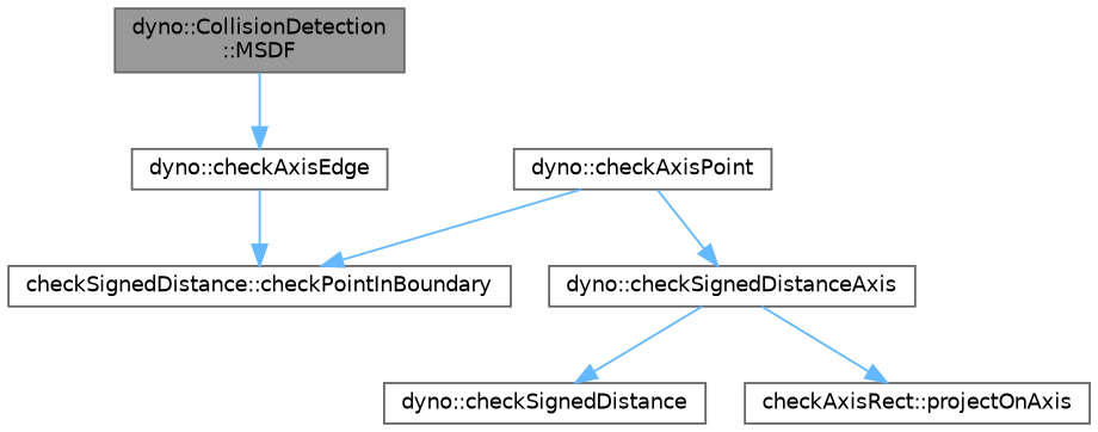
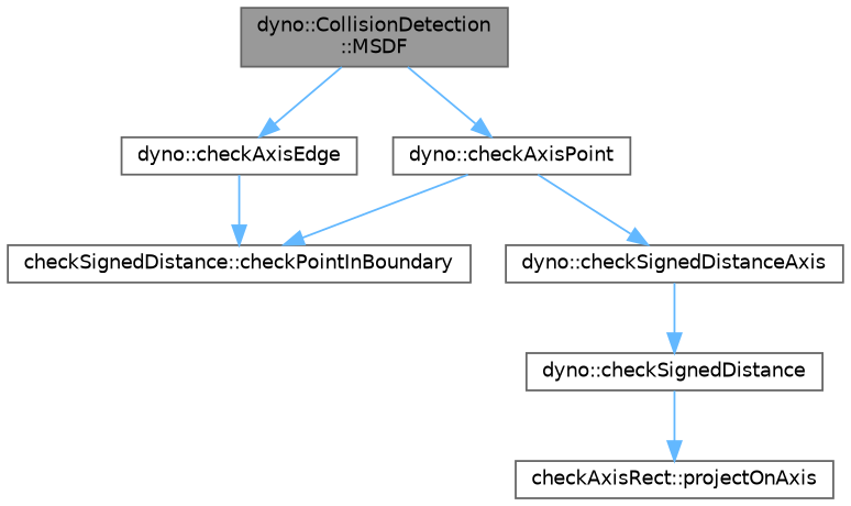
  digraph {
    rankdir=TB
    node [color=grey40 fillcolor=white fontname=Helvetica fontsize=10 shape=box style=filled]
    edge [color=steelblue1 fontname=Helvetica fontsize=10 labelfontname=Helvetica labelfontsize=10 style=solid]
    n1 [color=gray40 fillcolor=grey60 fontcolor=black height=0.2 label="dyno::CollisionDetection\l::MSDF" width=0.4]
    n2 [height=0.2 label="dyno::checkAxisEdge" width=0.4]
    n3 [height=0.2 label="dyno::checkAxisPoint" width=0.4]
    n4 [height=0.2 label="checkSignedDistance::checkPointInBoundary" width=0.4]
    n5 [height=0.2 label="dyno::checkSignedDistanceAxis" width=0.4]
    n6 [height=0.2 label="dyno::checkSignedDistance" width=0.4]
    n7 [height=0.2 label="checkAxisRect::projectOnAxis" width=0.4]
    n1 -> n2
+   n1 -> n3
    n2 -> n4
    n3 -> n4
    n3 -> n5
    n5 -> n6
-   n5 -> n7
+   n6 -> n7
  }
